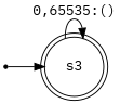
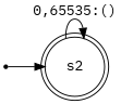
  digraph {
    rankdir=LR
    fontname="IBM Plex Mono"
    node [fontname="IBM Plex Mono"]
    edge [fontname="IBM Plex Mono"]
    init [shape=point]
-   s2 [shape=doublecircle label=s3]
+   s2 [shape=doublecircle]
    init -> s2
    s2 -> s2 [label="0,65535:()"]
  }
